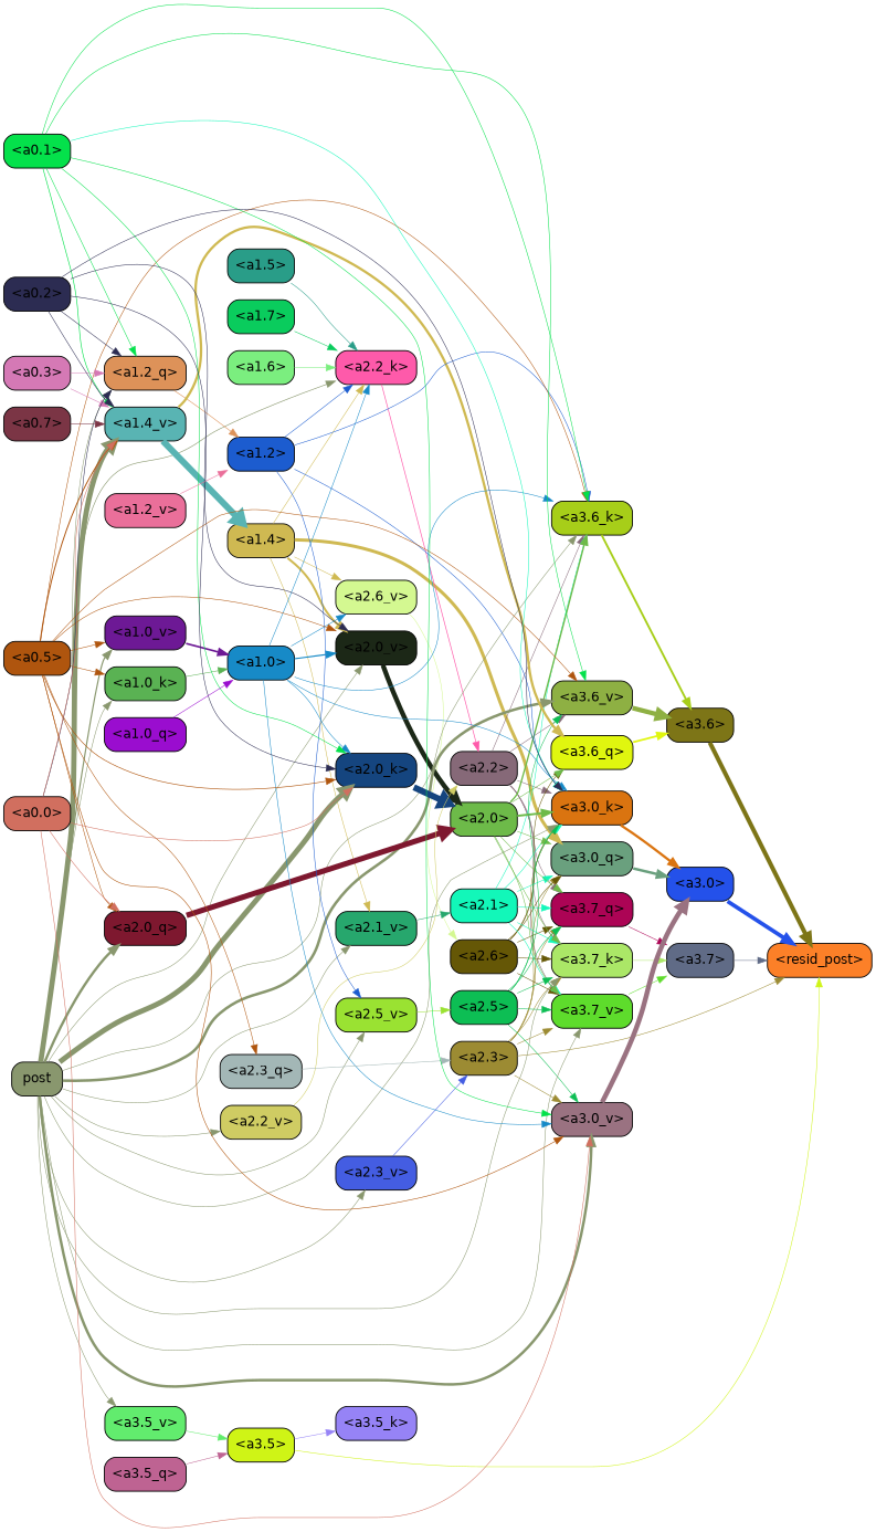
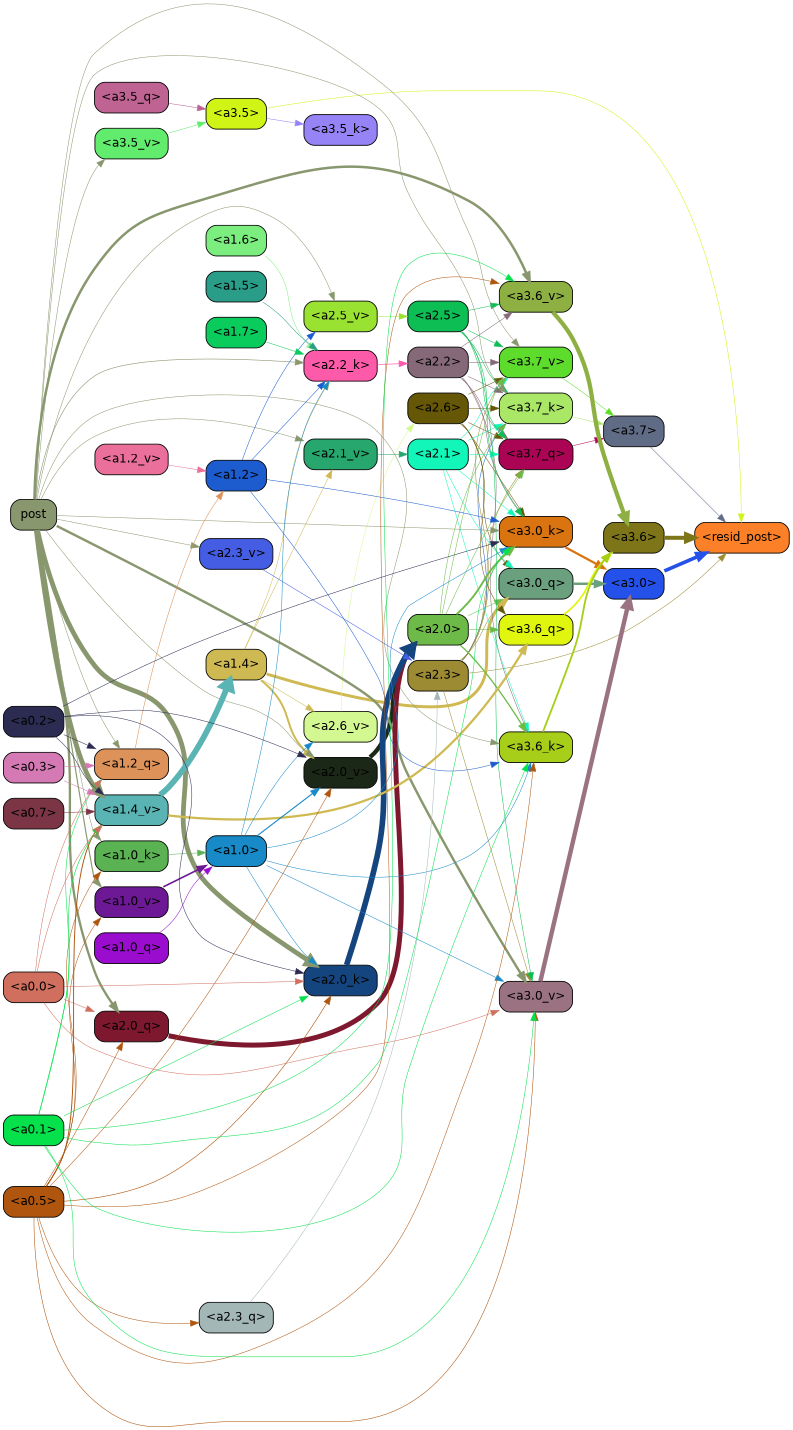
  strict digraph {
    rankdir=LR
    splines=true
    node [color=black fontname=Helvetica shape=box style="filled, rounded"]
    edge [color="#89976e" penwidth=0.6]
    "<a3.7>" [fillcolor="#606b86"]
    "<resid_post>" [fillcolor="#fc8028"]
    "<a3.6>" [fillcolor="#7d7517"]
    "<a3.5>" [fillcolor="#cff416"]
    "<a3.5_k>" [fillcolor="#9683f6"]
    "<a3.0>" [fillcolor="#2451ea"]
    "<a2.3>" [fillcolor="#9c8b33"]
    "<a3.7_q>" [fillcolor="#ac0455"]
    "<a3.0_q>" [fillcolor="#6aa07e"]
    "<a3.7_k>" [fillcolor="#abe767"]
    "<a3.0_k>" [fillcolor="#da7410"]
    "<a3.7_v>" [fillcolor="#5edc2c"]
    "<a3.0_v>" [fillcolor="#9a7281"]
    "<a1.4>" [fillcolor="#cfb952"]
    "<a2.2_k>" [fillcolor="#fe5aaa"]
    "<a2.6_v>" [fillcolor="#d4f891"]
    "<a2.1_v>" [fillcolor="#27a76d"]
    "<a2.0_v>" [fillcolor="#1c2817"]
    "<a3.6_q>" [fillcolor="#e0f60f"]
    "<a2.2>" [fillcolor="#866978"]
    "<a2.6>" [fillcolor="#655706"]
    "<a2.1>" [fillcolor="#12f7b9"]
    "<a2.0>" [fillcolor="#6dba49"]
    "<a3.6_k>" [fillcolor="#a7ce19"]
    "<a3.6_v>" [fillcolor="#8eb043"]
    "<a3.5_q>" [fillcolor="#be6392"]
    "<a3.5_v>" [fillcolor="#62ec6e"]
    "<a2.5>" [fillcolor="#0dbe54"]
    n29 [fillcolor="#89976e" label=post]
    "<a2.0_q>" [fillcolor="#7e182f"]
    "<a2.0_k>" [fillcolor="#15457f"]
    "<a2.5_v>" [fillcolor="#9ae232"]
    "<a2.3_v>" [fillcolor="#445de2"]
-   "<a2.2_v>" [fillcolor="#cfcc63"]
    "<a1.2_q>" [fillcolor="#dd9259"]
    "<a1.0_k>" [fillcolor="#5ab253"]
    "<a1.4_v>" [fillcolor="#59b4b3"]
    "<a1.0_v>" [fillcolor="#6d1995"]
    "<a1.2>" [fillcolor="#1c5ccf"]
    "<a1.0>" [fillcolor="#178ac7"]
    "<a0.5>" [fillcolor="#af550e"]
    "<a2.3_q>" [fillcolor="#a3b7b6"]
    "<a0.1>" [fillcolor="#04e14b"]
    "<a0.3>" [fillcolor="#d579b5"]
    "<a0.2>" [fillcolor="#2c2c52"]
    "<a0.0>" [fillcolor="#d16f5f"]
    "<a1.7>" [fillcolor="#0acc5d"]
    "<a1.6>" [fillcolor="#7bee7f"]
    "<a1.5>" [fillcolor="#299d88"]
    "<a1.0_q>" [fillcolor="#9a0dcf"]
    "<a1.2_v>" [fillcolor="#ea6f9a"]
    "<a0.7>" [fillcolor="#7b3545"]
    "<a3.7>" -> "<resid_post>" [color="#606b86"]
    "<a3.6>" -> "<resid_post>" [color="#7d7517" penwidth=4.670643210411072]
    "<a3.5>" -> "<resid_post>" [color="#cff416"]
    "<a3.5>" -> "<a3.5_k>" [color="#9683f6"]
    "<a3.0>" -> "<resid_post>" [color="#2451ea" penwidth=4.246885180473328]
    "<a2.3>" -> "<resid_post>" [color="#9c8b33"]
    "<a2.3>" -> "<a3.7_q>" [color="#9c8b33"]
    "<a2.3>" -> "<a3.0_q>" [color="#9c8b33"]
-   "<a2.3>" -> "<a3.7_k>" [color="#9c8b33"]
+   "<a2.3>" -> "<a3.7_k>" [color="#1c5ccf"]
    "<a2.3>" -> "<a3.0_k>" [color="#9c8b33"]
    "<a2.3>" -> "<a3.7_v>" [color="#9c8b33"]
    "<a2.3>" -> "<a3.0_v>" [color="#9c8b33"]
    "<a3.7_q>" -> "<a3.7>" [color="#ac0455"]
    "<a3.0_q>" -> "<a3.0>" [color="#6aa07e" penwidth=2.8638100624084473]
    "<a3.7_k>" -> "<a3.7>" [color="#abe767"]
    "<a3.0_k>" -> "<a3.0>" [color="#da7410" penwidth=2.6274144649505615]
    "<a3.7_v>" -> "<a3.7>" [color="#5edc2c"]
    "<a3.0_v>" -> "<a3.0>" [color="#9a7281" penwidth=5.188832879066467]
    "<a1.4>" -> "<a3.0_q>" [color="#cfb952" penwidth=3.477886103093624]
    "<a1.4>" -> "<a2.2_k>" [color="#cfb952"]
    "<a1.4>" -> "<a2.6_v>" [color="#cfb952"]
    "<a1.4>" -> "<a2.1_v>" [color="#cfb952"]
    "<a1.4>" -> "<a2.0_v>" [color="#cfb952" penwidth=2.3358620405197144]
    "<a2.2_k>" -> "<a2.2>" [color="#fe5aaa" penwidth=0.7811911106109619]
    "<a2.6_v>" -> "<a2.6>" [color="#d4f891"]
    "<a2.1_v>" -> "<a2.1>" [color="#27a76d"]
    "<a2.0_v>" -> "<a2.0>" [color="#1c2817" penwidth=5.070239782333374]
    "<a3.6_q>" -> "<a3.6>" [color="#e0f60f" penwidth=2.03758105635643]
    "<a2.2>" -> "<a3.7_q>" [color="#866978"]
    "<a2.2>" -> "<a3.7_k>" [color="#866978"]
    "<a2.2>" -> "<a3.0_k>" [color="#866978"]
    "<a2.2>" -> "<a3.7_v>" [color="#866978"]
    "<a2.2>" -> "<a3.6_k>" [color="#866978"]
    "<a2.2>" -> "<a3.6_v>" [color="#866978"]
    "<a2.6>" -> "<a3.7_q>" [color="#655706"]
    "<a2.6>" -> "<a3.0_q>" [color="#655706"]
    "<a2.6>" -> "<a3.7_k>" [color="#655706"]
    "<a2.6>" -> "<a3.0_k>" [color="#655706"]
    "<a2.6>" -> "<a3.7_v>" [color="#655706"]
    "<a2.6>" -> "<a3.6_q>" [color="#655706"]
    "<a2.1>" -> "<a3.7_q>" [color="#12f7b9"]
    "<a2.1>" -> "<a3.0_q>" [color="#12f7b9"]
    "<a2.1>" -> "<a3.7_k>" [color="#12f7b9"]
    "<a2.1>" -> "<a3.0_k>" [color="#12f7b9"]
    "<a2.1>" -> "<a3.7_v>" [color="#12f7b9"]
    "<a2.1>" -> "<a3.6_k>" [color="#12f7b9"]
    "<a2.0>" -> "<a3.7_q>" [color="#6dba49"]
    "<a2.0>" -> "<a3.0_q>" [color="#6dba49"]
    "<a2.0>" -> "<a3.7_k>" [color="#6dba49"]
    "<a2.0>" -> "<a3.0_k>" [color="#6dba49" penwidth=2.23091459274292]
    "<a2.0>" -> "<a3.7_v>" [color="#6dba49"]
    "<a2.0>" -> "<a3.6_q>" [color="#6dba49"]
    "<a2.0>" -> "<a3.6_k>" [color="#6dba49" penwidth=1.5417278409004211]
    "<a3.6_k>" -> "<a3.6>" [color="#a7ce19" penwidth=2.174198240041733]
    "<a3.6_v>" -> "<a3.6>" [color="#8eb043" penwidth=5.002329230308533]
    "<a3.5_q>" -> "<a3.5>" [color="#be6392"]
    "<a3.5_v>" -> "<a3.5>" [color="#62ec6e"]
    "<a2.5>" -> "<a3.7_q>" [color="#0dbe54"]
    "<a2.5>" -> "<a3.7_k>" [color="#0dbe54"]
    "<a2.5>" -> "<a3.0_k>" [color="#0dbe54"]
    "<a2.5>" -> "<a3.7_v>" [color="#0dbe54"]
    "<a2.5>" -> "<a3.0_v>" [color="#0dbe54"]
    "<a2.5>" -> "<a3.6_v>" [color="#0dbe54"]
    n29 -> "<a3.7_k>"
    n29 -> "<a3.0_k>"
    n29 -> "<a3.7_v>"
    n29 -> "<a3.0_v>" [penwidth=2.8577730655670166]
    n29 -> "<a2.2_k>" [penwidth=0.69573974609375]
    n29 -> "<a2.1_v>"
    n29 -> "<a2.0_v>"
    n29 -> "<a3.6_k>"
    n29 -> "<a3.6_v>" [penwidth=2.9511587619781494]
    n29 -> "<a3.5_v>"
    n29 -> "<a2.0_q>" [penwidth=2.7340729534626007]
    n29 -> "<a2.0_k>" [penwidth=5.629883050918579]
    n29 -> "<a2.5_v>"
    n29 -> "<a2.3_v>"
-   n29 -> "<a2.2_v>"
    n29 -> "<a1.2_q>"
    n29 -> "<a1.0_k>"
    n29 -> "<a1.4_v>" [penwidth=5.6260271072387695]
    n29 -> "<a1.0_v>" [penwidth=1.3646823167800903]
    "<a2.0_q>" -> "<a2.0>" [color="#7e182f" penwidth=5.885338068008423]
    "<a2.0_k>" -> "<a2.0>" [color="#15457f" penwidth=6.657835483551025]
    "<a2.5_v>" -> "<a2.5>" [color="#9ae232"]
    "<a2.3_v>" -> "<a2.3>" [color="#445de2"]
-   "<a2.2_v>" -> "<a2.2>" [color="#cfcc63"]
    "<a1.2_q>" -> "<a1.2>" [color="#dd9259" penwidth=0.6509807109832764]
    "<a1.0_k>" -> "<a1.0>" [color="#5ab253"]
    "<a1.4_v>" -> "<a1.4>" [color="#59b4b3" penwidth=6.8020641803741455]
    "<a1.4_v>" -> "<a3.6_q>" [color="#cfb952" penwidth=2.6487714648246765]
    "<a1.0_v>" -> "<a1.0>" [color="#6d1995" penwidth=1.9194684028625488]
    "<a1.2>" -> "<a3.0_k>" [color="#1c5ccf"]
    "<a1.2>" -> "<a2.2_k>" [color="#1c5ccf"]
    "<a1.2>" -> "<a3.6_k>" [color="#1c5ccf"]
    "<a1.2>" -> "<a2.5_v>" [color="#1c5ccf"]
    "<a1.0>" -> "<a3.0_k>" [color="#178ac7"]
    "<a1.0>" -> "<a3.0_v>" [color="#178ac7"]
    "<a1.0>" -> "<a2.2_k>" [color="#178ac7"]
    "<a1.0>" -> "<a2.6_v>" [color="#178ac7"]
    "<a1.0>" -> "<a2.0_v>" [color="#178ac7" penwidth=1.3103609085083008]
    "<a1.0>" -> "<a3.6_k>" [color="#178ac7"]
    "<a1.0>" -> "<a2.0_k>" [color="#178ac7"]
    "<a0.5>" -> "<a3.0_v>" [color="#af550e" penwidth=0.6446345448493958]
    "<a0.5>" -> "<a2.0_v>" [color="#af550e"]
    "<a0.5>" -> "<a3.6_k>" [color="#af550e"]
    "<a0.5>" -> "<a3.6_v>" [color="#af550e"]
    "<a0.5>" -> "<a2.0_q>" [color="#af550e"]
    "<a0.5>" -> "<a2.0_k>" [color="#af550e" penwidth=0.7065601348876953]
    "<a0.5>" -> "<a1.0_k>" [color="#af550e"]
    "<a0.5>" -> "<a1.4_v>" [color="#af550e" penwidth=1.1228110790252686]
    "<a0.5>" -> "<a1.0_v>" [color="#af550e"]
    "<a0.5>" -> "<a2.3_q>" [color="#af550e"]
    "<a2.3_q>" -> "<a2.3>" [color="#a3b7b6"]
-   "<a0.1>" -> "<a3.0_k>" [color="#12f7b9"]
+   "<a0.1>" -> "<a3.0_k>" [color="#04e14b"]
    "<a0.1>" -> "<a3.0_v>" [color="#04e14b"]
    "<a0.1>" -> "<a3.6_k>" [color="#04e14b"]
    "<a0.1>" -> "<a3.6_v>" [color="#04e14b"]
    "<a0.1>" -> "<a2.0_k>" [color="#04e14b"]
    "<a0.1>" -> "<a1.2_q>" [color="#04e14b"]
    "<a0.1>" -> "<a1.4_v>" [color="#04e14b" penwidth=0.7182521820068359]
    "<a0.3>" -> "<a1.2_q>" [color="#d579b5"]
    "<a0.3>" -> "<a1.4_v>" [color="#d579b5"]
    "<a0.2>" -> "<a3.0_k>" [color="#2c2c52"]
    "<a0.2>" -> "<a2.0_v>" [color="#2c2c52"]
    "<a0.2>" -> "<a2.0_k>" [color="#2c2c52"]
    "<a0.2>" -> "<a1.2_q>" [color="#2c2c52"]
    "<a0.2>" -> "<a1.4_v>" [color="#2c2c52"]
    "<a0.0>" -> "<a3.0_v>" [color="#d16f5f"]
    "<a0.0>" -> "<a2.0_q>" [color="#d16f5f"]
    "<a0.0>" -> "<a2.0_k>" [color="#d16f5f"]
-   "<a0.0>" -> "<a1.2_q>" [color="#2c2c52"]
+   "<a0.0>" -> "<a1.2_q>" [color="#d16f5f"]
    "<a0.0>" -> "<a1.4_v>" [color="#d16f5f"]
    "<a1.7>" -> "<a2.2_k>" [color="#0acc5d"]
    "<a1.6>" -> "<a2.2_k>" [color="#7bee7f"]
    "<a1.5>" -> "<a2.2_k>" [color="#299d88"]
    "<a1.0_q>" -> "<a1.0>" [color="#9a0dcf"]
    "<a1.2_v>" -> "<a1.2>" [color="#ea6f9a"]
    "<a0.7>" -> "<a1.4_v>" [color="#7b3545"]
  }
